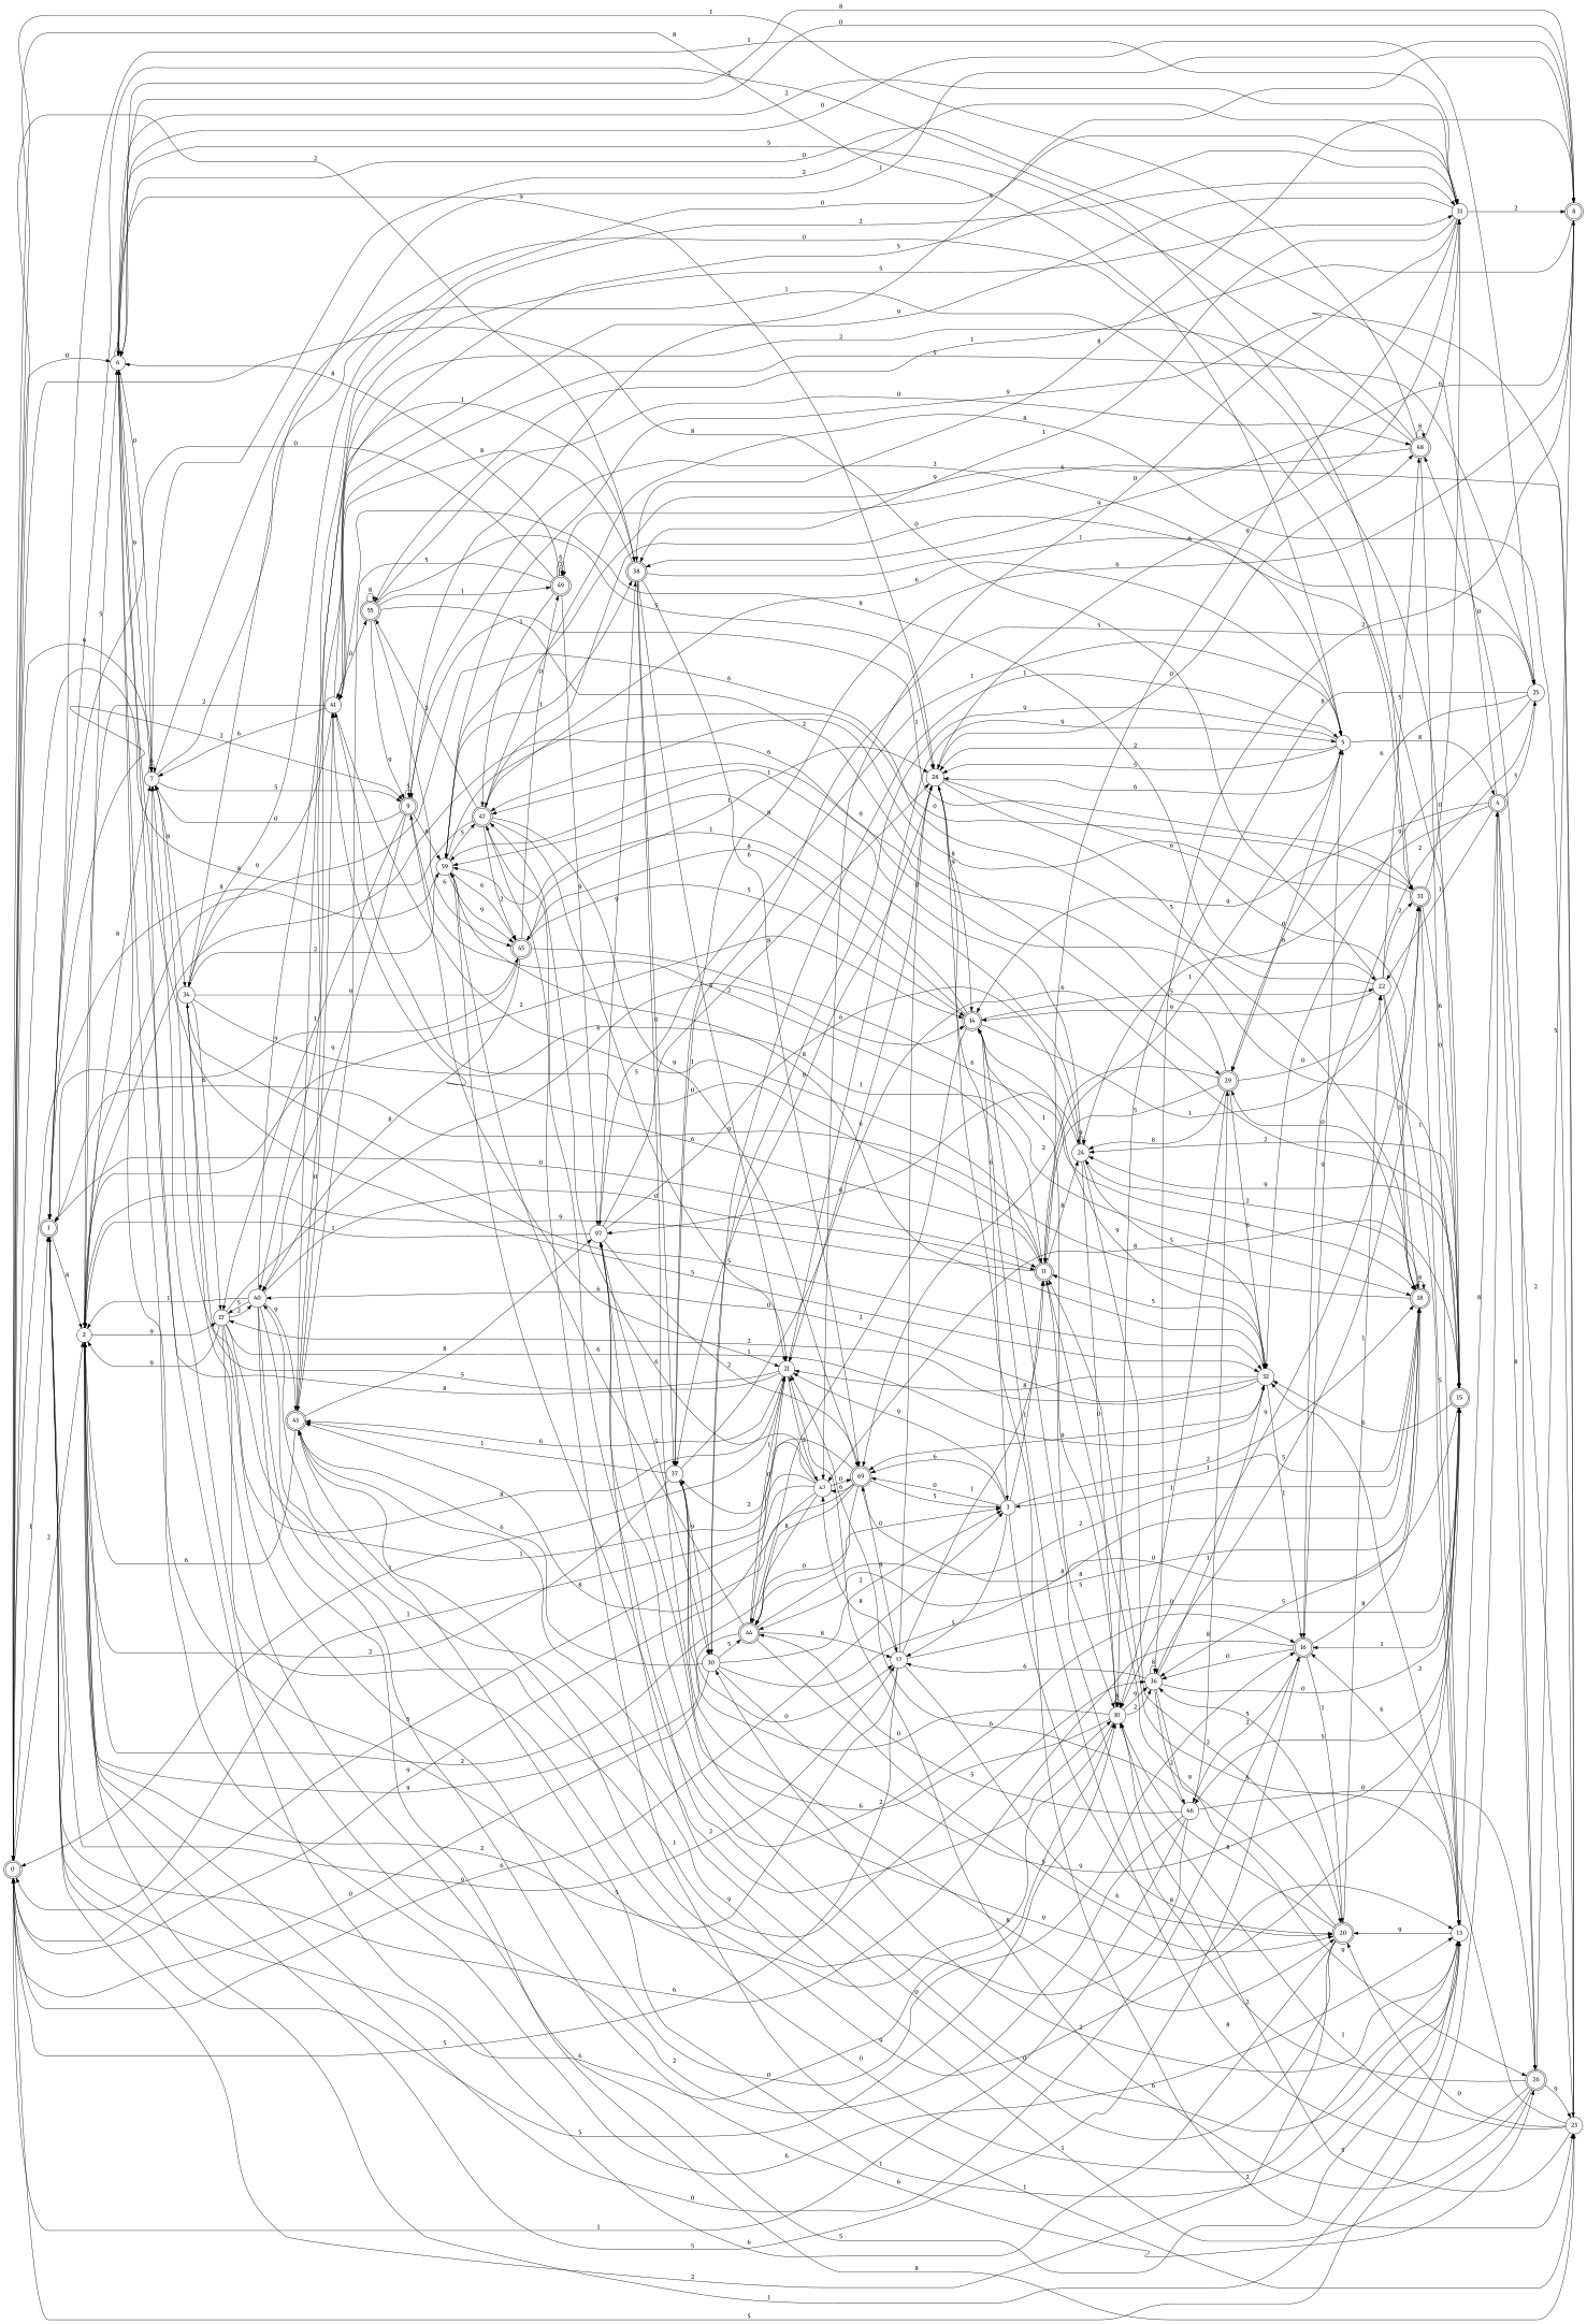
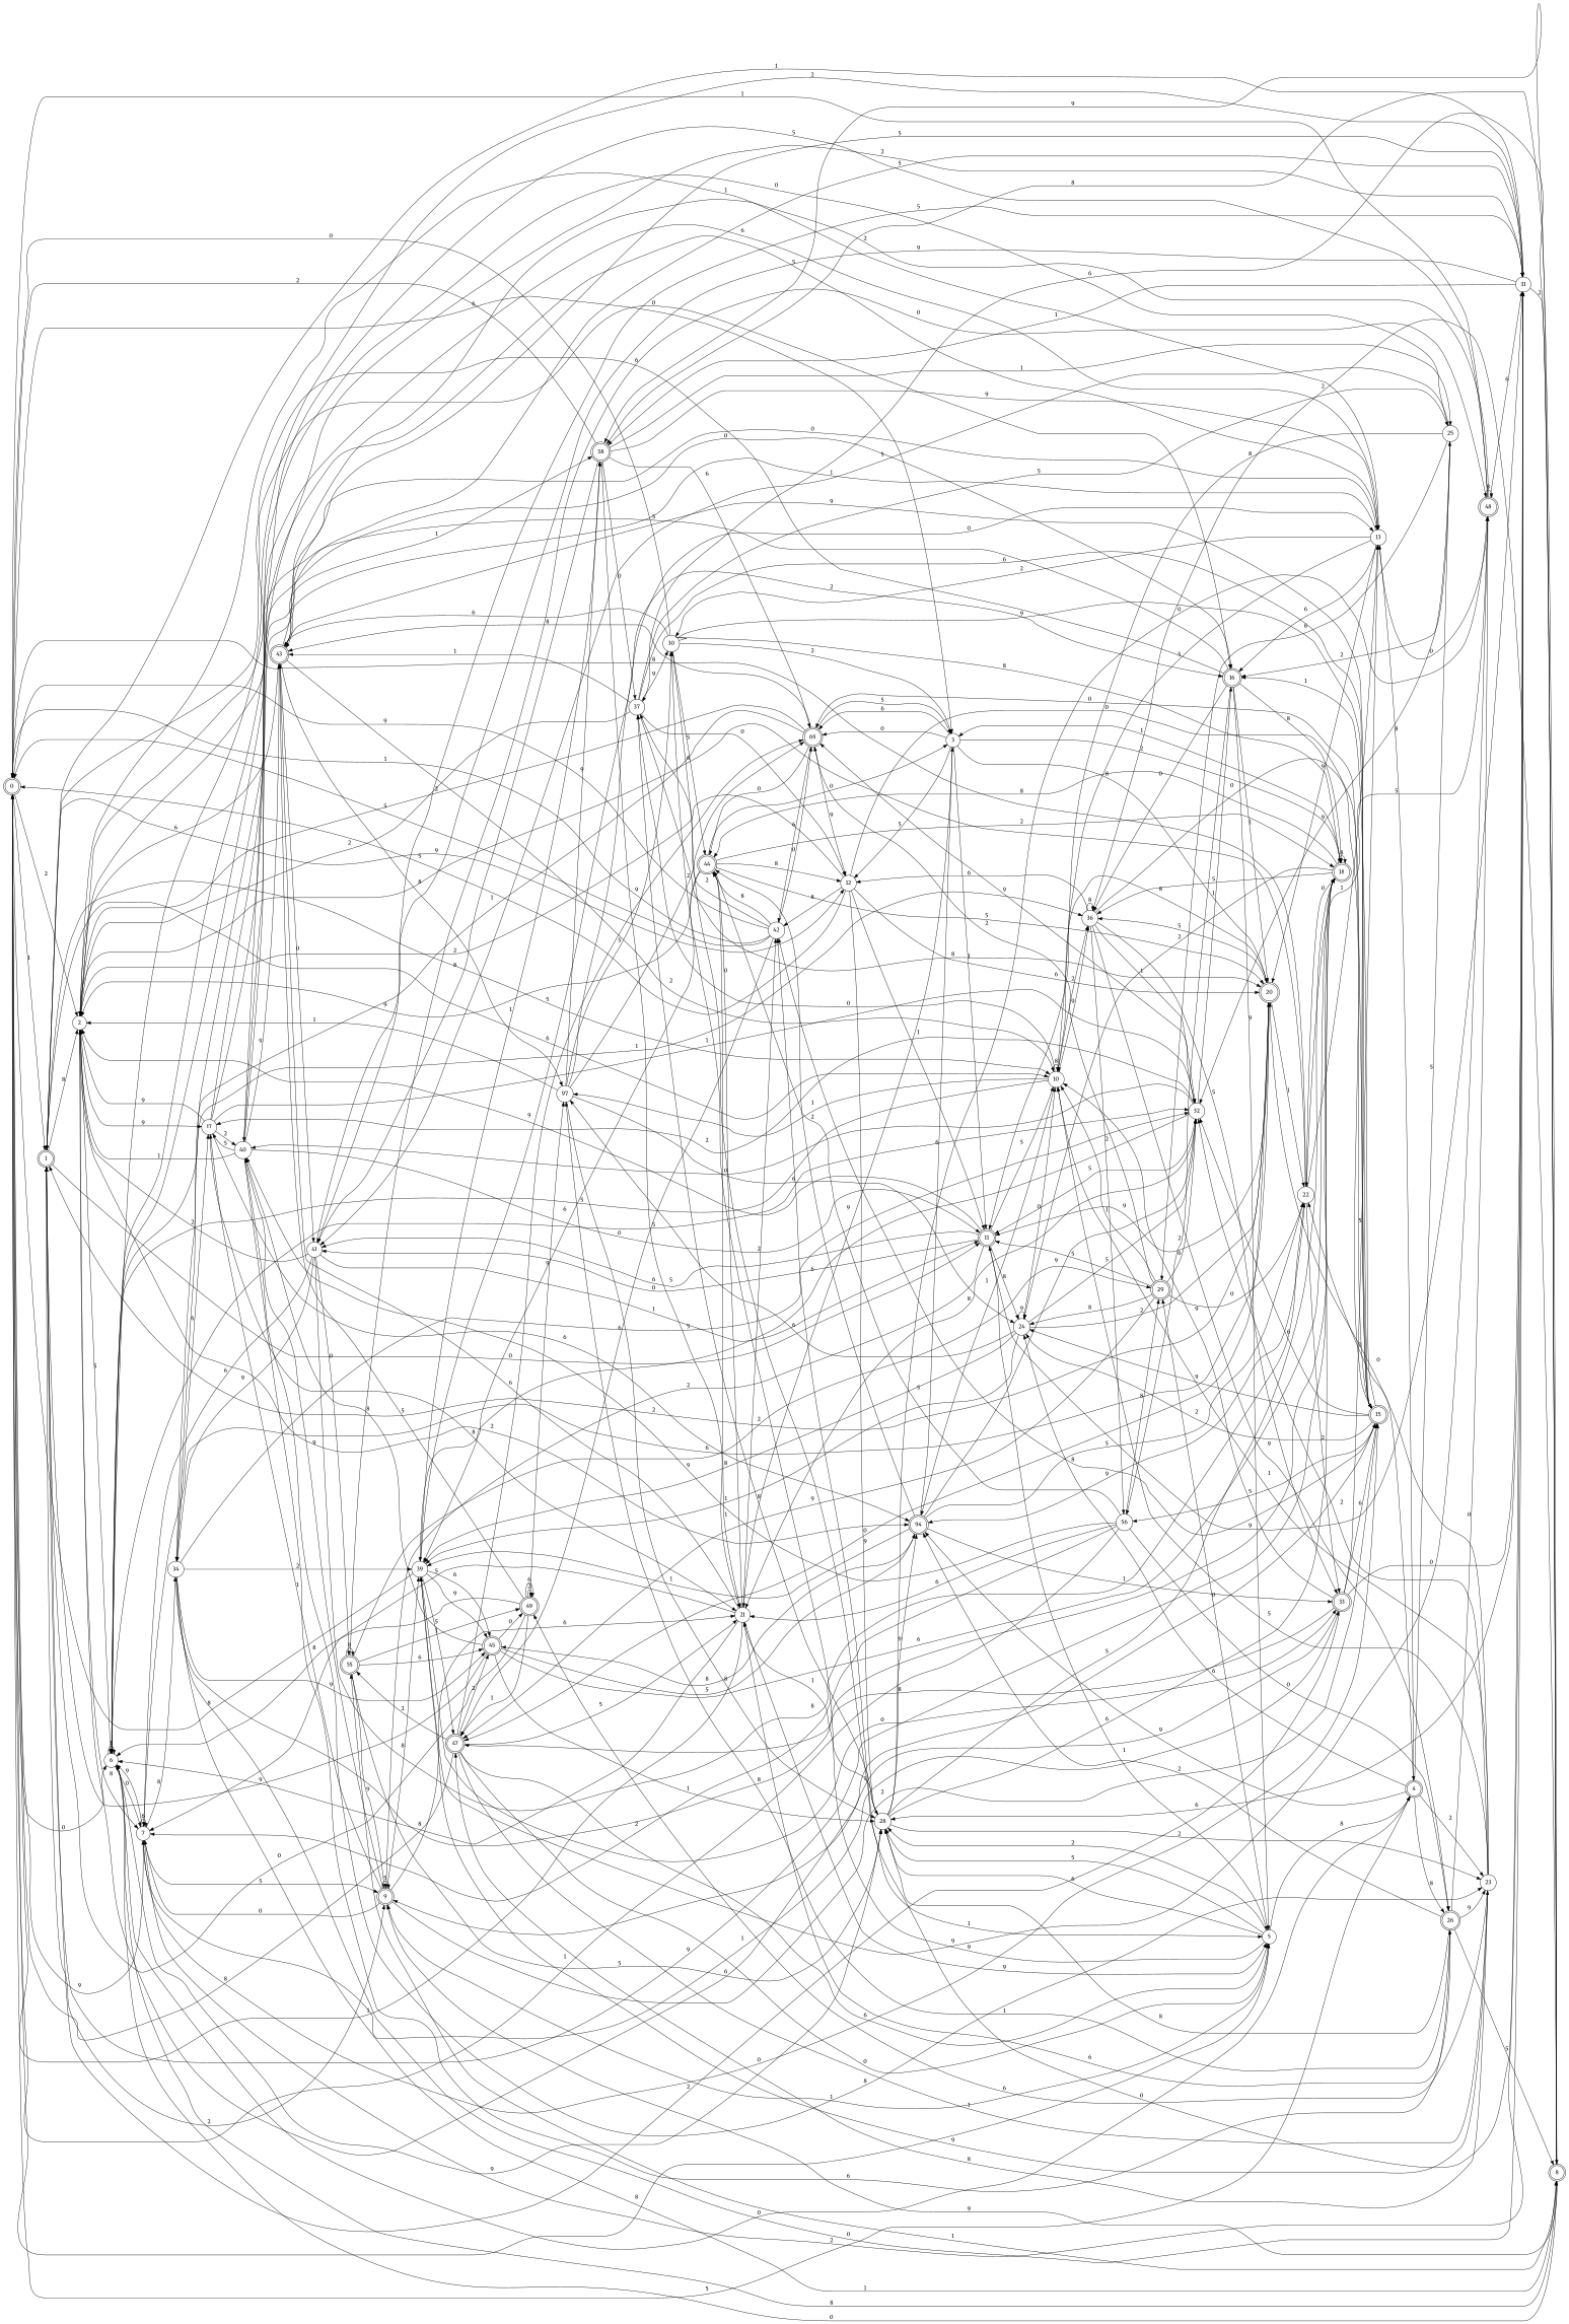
  digraph {
    fontname=Merriweather
    rankdir=LR
    node [fontname=Merriweather shape=circle]
    edge [fontname=Merriweather]
    n1 [label=0 shape=doublecircle]
    n2 [label=1 shape=doublecircle]
    n3 [label=2]
    n4 [label=3]
    n5 [label=4 shape=doublecircle]
    n6 [label=5]
    n7 [label=6]
    n8 [label=7]
    n9 [label=9 shape=doublecircle]
    n10 [label=10]
    n11 [label=11 shape=doublecircle]
    n12 [label=12]
    n13 [label=13]
-   n14 [label=14 shape=doublecircle]
+   n14 [label=94 shape=doublecircle]
    n15 [label=15 shape=doublecircle]
    n16 [label=16 shape=doublecircle]
    n17 [label=17]
    n18 [label=18 shape=doublecircle]
    n19 [label=69 shape=doublecircle]
    n20 [label=20 shape=doublecircle]
    n21 [label=21]
    n22 [label=22]
    n23 [label=23]
    n24 [label=24]
    n25 [label=25]
    n26 [label=26 shape=doublecircle]
    n27 [label=97]
    n28 [label=28]
    n29 [label=29 shape=doublecircle]
    n30 [label=30]
    n31 [label=8 shape=doublecircle]
    n32 [label=31]
    n33 [label=32]
    n34 [label=33 shape=doublecircle]
    n35 [label=34]
    n36 [label=55 shape=doublecircle]
    n37 [label=36]
    n38 [label=37]
    n39 [label=38 shape=doublecircle]
-   n40 [label=59]
+   n40 [label=39]
    n41 [label=40]
    n42 [label=41]
    n43 [label=42]
    n44 [label=43 shape=doublecircle]
    n45 [label=44 shape=doublecircle]
    n46 [label=45 shape=doublecircle]
-   n47 [label=46]
+   n47 [label=56]
    n48 [label=47 shape=doublecircle]
    n49 [label=48 shape=doublecircle]
    n50 [label=49 shape=doublecircle]
    n1 -> n2 [label=1]
    n1 -> n3 [label=2]
    n1 -> n4 [label=6]
    n1 -> n5 [label=5]
    n1 -> n6 [label=8]
    n1 -> n7 [label=0]
    n1 -> n8 [label=9]
    n2 -> n3 [label=8]
    n2 -> n9 [label=2]
    n2 -> n10 [label=6]
    n2 -> n10 [label=5]
    n2 -> n11 [label=0]
    n2 -> n12 [label=9]
    n3 -> n7 [label=5]
    n3 -> n8 [label=8]
    n3 -> n13 [label=1]
    n3 -> n14 [label=2]
    n3 -> n15 [label=6]
    n3 -> n16 [label=0]
    n3 -> n17 [label=9]
    n4 -> n11 [label=1]
    n4 -> n12 [label=5]
    n4 -> n18 [label=2]
    n4 -> n19 [label=6]
    n4 -> n19 [label=0]
    n4 -> n20 [label=8]
    n4 -> n21 [label=9]
    n5 -> n7 [label=0]
    n5 -> n14 [label=9]
    n5 -> n22 [label=1]
    n5 -> n23 [label=2]
    n5 -> n24 [label=6]
    n5 -> n25 [label=5]
    n5 -> n26 [label=8]
    n6 -> n5 [label=8]
-   n6 -> n27 [label=1]
+   n6 -> n9 [label=1]
    n6 -> n28 [label=2]
    n6 -> n28 [label=6]
    n6 -> n28 [label=5]
    n6 -> n29 [label=0]
    n6 -> n30 [label=9]
    n7 -> n7 [label=1]
    n7 -> n8 [label=0]
    n7 -> n13 [label=6]
    n7 -> n28 [label=9]
    n7 -> n31 [label=8]
    n7 -> n32 [label=2]
    n7 -> n33 [label=5]
    n8 -> n7 [label=9]
    n8 -> n8 [label=6]
    n8 -> n9 [label=5]
    n8 -> n15 [label=0]
    n8 -> n32 [label=2]
    n8 -> n34 [label=1]
    n8 -> n35 [label=8]
    n9 -> n8 [label=0]
    n9 -> n9 [label=5]
    n9 -> n15 [label=2]
    n9 -> n17 [label=1]
    n9 -> n21 [label=6]
    n9 -> n40 [label=8]
    n9 -> n41 [label=9]
    n10 -> n7 [label=5]
    n10 -> n10 [label=8]
    n10 -> n14 [label=1]
-   n10 -> n27 [label=6]
+   n10 -> n27 [label=1]
    n10 -> n37 [label=2]
    n10 -> n37 [label=9]
    n10 -> n38 [label=0]
    n11 -> n3 [label=9]
    n11 -> n6 [label=1]
    n11 -> n9 [label=2]
    n11 -> n10 [label=5]
    n11 -> n24 [label=8]
    n11 -> n42 [label=6]
    n11 -> n42 [label=0]
    n12 -> n1 [label=5]
    n12 -> n3 [label=2]
    n12 -> n11 [label=1]
    n12 -> n15 [label=0]
    n12 -> n20 [label=6]
    n12 -> n28 [label=9]
    n12 -> n43 [label=8]
    n13 -> n5 [label=8]
    n13 -> n11 [label=5]
    n13 -> n16 [label=6]
    n13 -> n20 [label=9]
    n13 -> n30 [label=2]
    n13 -> n44 [label=1]
    n14 -> n4 [label=6]
    n14 -> n22 [label=5]
    n14 -> n33 [label=9]
    n14 -> n34 [label=1]
    n14 -> n40 [label=1]
    n14 -> n45 [label=2]
    n14 -> n46 [label=8]
    n15 -> n16 [label=1]
    n15 -> n19 [label=0]
    n15 -> n24 [label=2]
    n15 -> n24 [label=9]
    n15 -> n33 [label=6]
    n15 -> n43 [label=8]
    n15 -> n47 [label=5]
    n16 -> n2 [label=6]
    n16 -> n3 [label=5]
    n16 -> n6 [label=9]
    n16 -> n18 [label=8]
    n16 -> n20 [label=1]
    n16 -> n37 [label=0]
    n16 -> n47 [label=2]
    n17 -> n3 [label=9]
    n17 -> n13 [label=5]
    n17 -> n14 [label=6]
    n17 -> n16 [label=0]
    n17 -> n21 [label=8]
    n17 -> n33 [label=1]
    n17 -> n41 [label=2]
    n18 -> n2 [label=9]
    n18 -> n4 [label=1]
    n18 -> n18 [label=8]
    n18 -> n24 [label=2]
-   n18 -> n29 [label=0]
    n18 -> n37 [label=5]
    n18 -> n45 [label=8]
    n19 -> n3 [label=2]
    n19 -> n4 [label=5]
    n19 -> n12 [label=9]
    n19 -> n35 [label=1]
    n19 -> n43 [label=6]
    n19 -> n44 [label=8]
    n19 -> n45 [label=0]
    n20 -> n2 [label=2]
    n20 -> n8 [label=6]
    n20 -> n10 [label=8]
    n20 -> n11 [label=9]
    n20 -> n22 [label=1]
    n20 -> n37 [label=5]
    n20 -> n48 [label=0]
    n21 -> n1 [label=1]
    n21 -> n6 [label=9]
    n21 -> n7 [label=8]
    n21 -> n8 [label=5]
    n21 -> n43 [label=2]
    n21 -> n44 [label=6]
    n21 -> n45 [label=0]
    n22 -> n1 [label=8]
    n22 -> n3 [label=6]
    n22 -> n13 [label=1]
    n22 -> n14 [label=9]
    n22 -> n18 [label=0]
    n22 -> n34 [label=2]
-   n22 -> n49 [label=5]
+   n49 -> n22 [label=5]
    n23 -> n10 [label=1]
    n23 -> n10 [label=5]
    n23 -> n20 [label=0]
    n23 -> n33 [label=2]
    n23 -> n40 [label=9]
    n23 -> n48 [label=8]
    n23 -> n50 [label=6]
    n24 -> n10 [label=0]
    n24 -> n20 [label=2]
    n24 -> n24 [label=9]
    n24 -> n27 [label=6]
    n24 -> n33 [label=5]
    n24 -> n40 [label=1]
    n24 -> n40 [label=8]
    n25 -> n7 [label=0]
    n25 -> n10 [label=8]
    n25 -> n16 [label=2]
    n25 -> n29 [label=6]
    n25 -> n33 [label=9]
    n25 -> n42 [label=5]
    n26 -> n14 [label=2]
    n26 -> n21 [label=6]
    n26 -> n23 [label=9]
    n26 -> n27 [label=1]
    n26 -> n28 [label=8]
    n26 -> n31 [label=5]
    n26 -> n49 [label=0]
    n27 -> n3 [label=1]
    n27 -> n13 [label=0]
    n27 -> n19 [label=2]
    n27 -> n24 [label=6]
    n27 -> n28 [label=8]
    n27 -> n30 [label=5]
    n27 -> n39 [label=9]
    n28 -> n14 [label=9]
    n28 -> n18 [label=6]
    n28 -> n18 [label=5]
    n28 -> n21 [label=1]
    n28 -> n23 [label=2]
    n28 -> n38 [label=8]
    n28 -> n49 [label=0]
    n29 -> n10 [label=1]
    n29 -> n11 [label=5]
    n29 -> n19 [label=2]
    n29 -> n22 [label=0]
    n29 -> n24 [label=8]
    n29 -> n33 [label=6]
    n29 -> n48 [label=9]
    n30 -> n1 [label=0]
    n30 -> n4 [label=2]
    n30 -> n6 [label=1]
    n30 -> n15 [label=9]
    n30 -> n18 [label=8]
    n30 -> n44 [label=6]
    n30 -> n45 [label=5]
    n31 -> n7 [label=0]
-   n31 -> n9 [label=5]
+   n31 -> n9 [label=9]
    n31 -> n36 [label=1]
    n31 -> n37 [label=2]
    n31 -> n38 [label=6]
    n31 -> n39 [label=8]
    n31 -> n39 [label=9]
    n32 -> n2 [label=1]
    n32 -> n11 [label=9]
    n32 -> n28 [label=6]
    n32 -> n31 [label=2]
    n32 -> n39 [label=1]
    n32 -> n42 [label=9]
    n32 -> n43 [label=0]
+   n32 -> n44 [label=5]
    n33 -> n11 [label=5]
    n33 -> n16 [label=1]
    n33 -> n17 [label=2]
    n33 -> n19 [label=9]
    n33 -> n21 [label=8]
    n33 -> n40 [label=6]
    n33 -> n41 [label=0]
    n34 -> n2 [label=2]
    n34 -> n9 [label=1]
    n34 -> n10 [label=9]
    n34 -> n13 [label=5]
    n34 -> n15 [label=6]
    n34 -> n32 [label=0]
    n34 -> n48 [label=8]
    n35 -> n17 [label=6]
    n35 -> n18 [label=8]
    n35 -> n31 [label=1]
    n35 -> n32 [label=0]
    n35 -> n33 [label=5]
    n35 -> n37 [label=1]
    n35 -> n40 [label=2]
    n35 -> n46 [label=9]
    n36 -> n9 [label=9]
    n36 -> n28 [label=5]
    n36 -> n29 [label=2]
    n36 -> n36 [label=8]
    n36 -> n46 [label=6]
    n36 -> n49 [label=0]
    n36 -> n50 [label=1]
    n37 -> n12 [label=6]
    n37 -> n15 [label=0]
    n37 -> n26 [label=9]
    n37 -> n33 [label=1]
    n37 -> n34 [label=5]
    n37 -> n37 [label=8]
    n37 -> n47 [label=2]
    n38 -> n3 [label=2]
    n38 -> n12 [label=0]
    n38 -> n15 [label=6]
    n38 -> n20 [label=8]
    n38 -> n25 [label=5]
    n38 -> n30 [label=9]
    n38 -> n44 [label=1]
    n39 -> n1 [label=2]
    n39 -> n13 [label=9]
    n39 -> n19 [label=6]
    n39 -> n21 [label=5]
    n39 -> n25 [label=1]
    n39 -> n38 [label=0]
    n39 -> n42 [label=8]
    n40 -> n1 [label=8]
    n40 -> n16 [label=2]
    n40 -> n34 [label=0]
    n40 -> n39 [label=1]
    n40 -> n46 [label=6]
    n40 -> n46 [label=9]
    n40 -> n48 [label=5]
    n41 -> n3 [label=1]
    n41 -> n11 [label=0]
    n41 -> n13 [label=0]
    n41 -> n17 [label=5]
    n41 -> n23 [label=8]
    n41 -> n26 [label=6]
    n41 -> n32 [label=2]
    n41 -> n44 [label=9]
    n42 -> n3 [label=2]
    n42 -> n8 [label=6]
    n42 -> n11 [label=1]
    n42 -> n22 [label=8]
    n42 -> n32 [label=5]
    n42 -> n35 [label=9]
    n42 -> n36 [label=0]
    n43 -> n1 [label=1]
    n43 -> n1 [label=5]
    n43 -> n1 [label=9]
    n43 -> n19 [label=0]
    n43 -> n38 [label=2]
    n43 -> n45 [label=8]
    n43 -> n48 [label=6]
    n44 -> n3 [label=6]
    n44 -> n10 [label=2]
    n44 -> n15 [label=9]
    n44 -> n27 [label=8]
    n44 -> n32 [label=5]
    n44 -> n39 [label=1]
    n44 -> n42 [label=0]
    n45 -> n3 [label=9]
    n45 -> n4 [label=0]
    n45 -> n12 [label=8]
    n45 -> n18 [label=2]
    n45 -> n20 [label=5]
    n45 -> n21 [label=1]
    n45 -> n40 [label=6]
    n46 -> n2 [label=9]
    n46 -> n14 [label=5]
    n46 -> n18 [label=6]
    n46 -> n28 [label=1]
    n46 -> n41 [label=8]
    n46 -> n50 [label=0]
    n47 -> n1 [label=1]
    n47 -> n8 [label=2]
    n47 -> n21 [label=6]
    n47 -> n26 [label=0]
    n47 -> n29 [label=8]
    n47 -> n41 [label=9]
    n47 -> n45 [label=5]
    n48 -> n1 [label=8]
    n48 -> n6 [label=6]
    n48 -> n6 [label=0]
    n48 -> n19 [label=9]
    n48 -> n21 [label=5]
    n48 -> n23 [label=1]
    n48 -> n36 [label=2]
    n48 -> n46 [label=2]
    n49 -> n1 [label=1]
    n49 -> n7 [label=5]
    n49 -> n13 [label=0]
    n49 -> n32 [label=6]
    n49 -> n40 [label=9]
    n49 -> n41 [label=2]
    n49 -> n49 [label=8]
    n50 -> n2 [label=0]
    n50 -> n7 [label=8]
    n50 -> n27 [label=9]
    n50 -> n44 [label=5]
    n50 -> n48 [label=1]
    n50 -> n50 [label=2]
    n50 -> n50 [label=6]
  }
